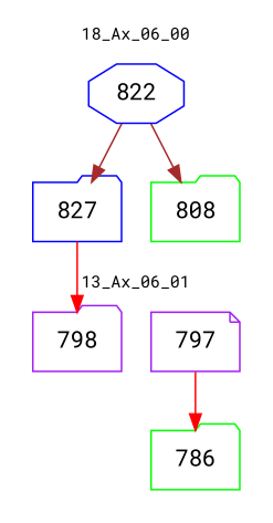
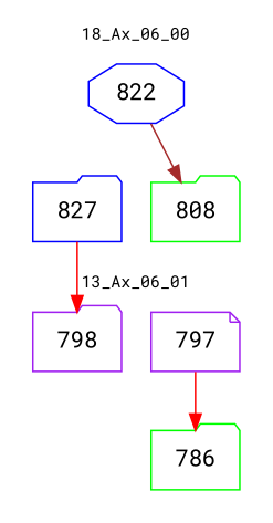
  digraph {
    fontname="Roboto Mono"
    node [color=purple fontname="Roboto Mono" shape=folder]
    edge [color=red fontname="Roboto Mono"]
    n1 [label=797 shape=note]
    n2 [color=green label=786]
    n3 [label=798]
    n4 [color=blue label=822 shape=octagon]
    n5 [color=blue label=827]
    n6 [color=green label=808]
    subgraph cluster_1 {
      color=white
      fontsize=10
      label="13_Ax_06_01"
      n1
      n2
      n3
    }
    subgraph cluster_2 {
      color=white
      fontsize=10
      label="18_Ax_06_00"
      n4
      n5
      n6
    }
    n1 -> n2
-   n4 -> n5 [color=brown]
    n4 -> n6 [color=brown]
    n5 -> n3
  }
